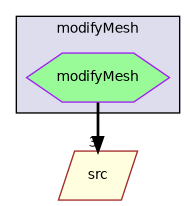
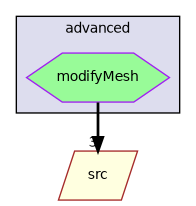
  digraph {
    compound=true
    node [fontname=Helvetica fontsize=10 style=filled]
    n1 [fillcolor=palegreen label=modifyMesh pencolor=black shape=hexagon color=purple]
    n2 [color=brown label=src shape=parallelogram fillcolor=lightyellow]
    subgraph cluster_1 {
      bgcolor="#ddddee"
      fontname=Helvetica
      fontsize=10
-     label=modifyMesh
+     label=advanced
      pencolor=black
      n1
    }
    n1 -> n2 [headlabel=3 labeldistance=1.5 labelfontname=Helvetica labelfontsize=10 style=bold arrowhead=normal]
  }
